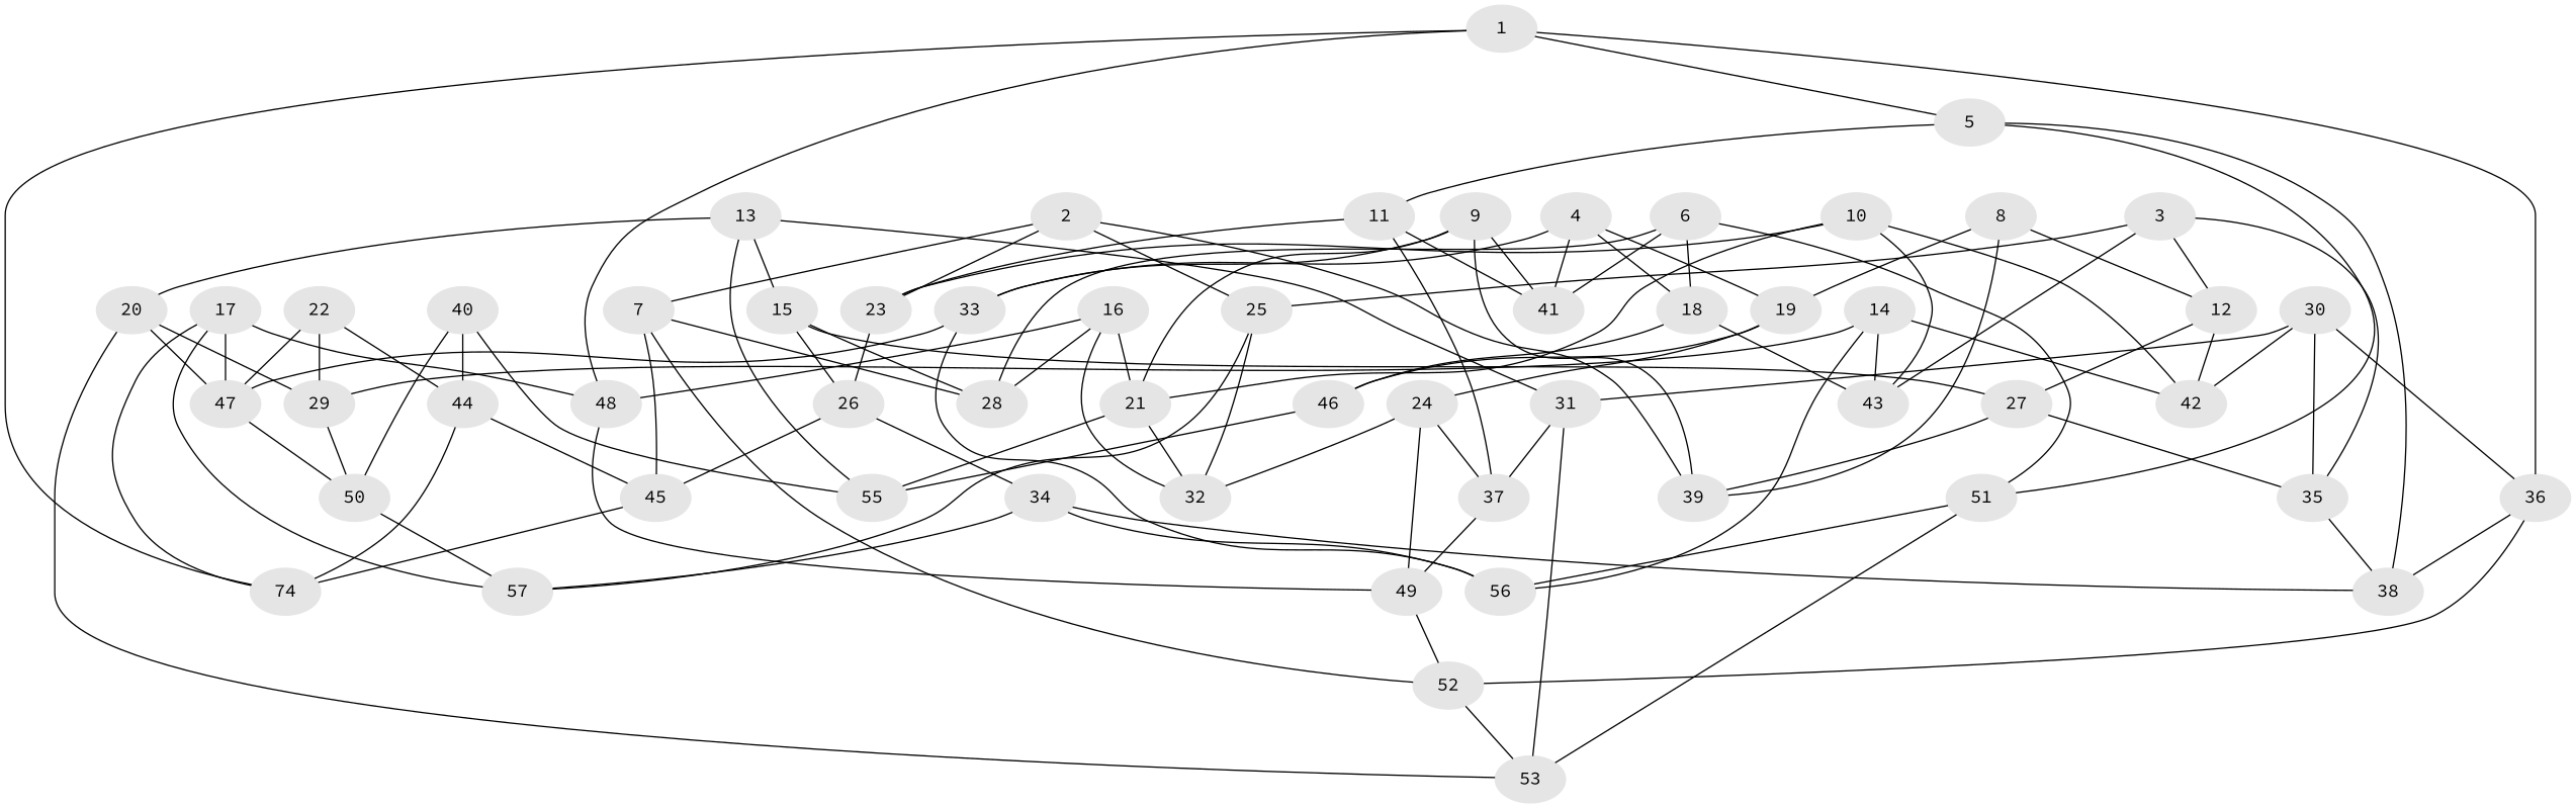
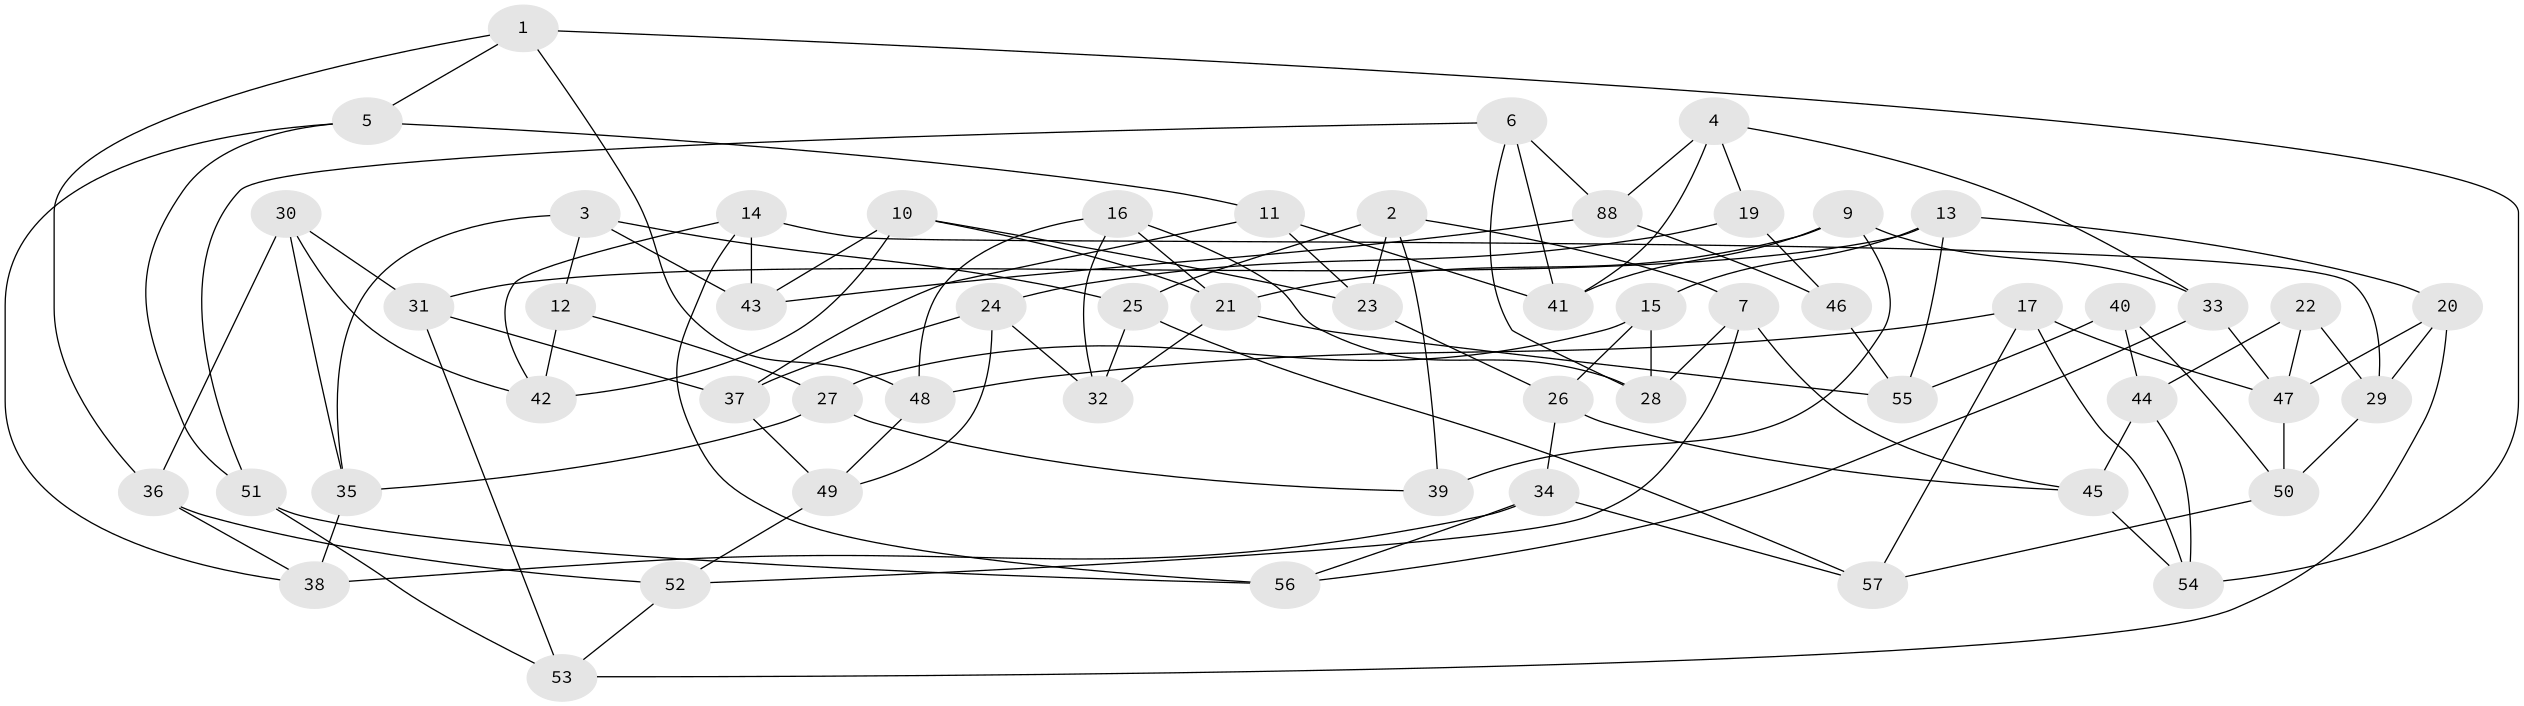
  graph {
    fontname="Source Code Pro"
    node [color=gray90 fontname="Source Code Pro" style=filled]
    edge [fontname="Source Code Pro"]
    1
    5
    36
    48
-   54 [label=74]
+   54
    11
    38
    51
    52
    49
    2
    7
    23
    25
    39
    28
    45
    26
    32
    57
    3
    12
    35
    43
    42
    27
    4
-   18
+   18 [label=88]
    19
    33
    41
    46
    24
    56
    47
    37
    53
    6
-   8
    40
    55
    44
    50
    9
    21
    10
    13
    15
    20
    31
    29
    14
    34
    16
    17
    22
    30
    1 -- 5
    1 -- 36
    1 -- 48
    1 -- 54
    5 -- 11
    5 -- 38
    5 -- 51
    36 -- 38
    36 -- 52
    48 -- 49
    11 -- 23
    11 -- 41
    11 -- 37
    51 -- 56
    51 -- 53
    52 -- 53
    49 -- 52
    2 -- 7
    2 -- 23
    2 -- 25
    2 -- 39
    7 -- 52
    7 -- 28
    7 -- 45
    23 -- 26
    25 -- 32
    25 -- 57
    45 -- 54
    26 -- 45
    26 -- 34
    3 -- 25
    3 -- 12
    3 -- 35
    3 -- 43
    12 -- 42
    12 -- 27
    35 -- 38
    27 -- 39
    27 -- 35
    4 -- 18
    4 -- 19
    4 -- 33
    4 -- 41
    18 -- 43
    18 -- 46
    19 -- 46
    19 -- 24
    33 -- 56
    33 -- 47
    46 -- 55
    24 -- 49
    24 -- 32
    24 -- 37
    47 -- 50
    37 -- 49
    6 -- 51
    6 -- 28
    6 -- 18
    6 -- 41
-   8 -- 39
-   8 -- 12
-   8 -- 19
    40 -- 55
    40 -- 44
    40 -- 50
    44 -- 54
    44 -- 45
    50 -- 57
    9 -- 39
    9 -- 33
    9 -- 41
    9 -- 21
    21 -- 32
    21 -- 55
    10 -- 23
    10 -- 43
    10 -- 42
    10 -- 21
    13 -- 55
    13 -- 15
    13 -- 20
    13 -- 31
    15 -- 28
    15 -- 26
    15 -- 27
    20 -- 47
    20 -- 53
    20 -- 29
    31 -- 37
    31 -- 53
    29 -- 50
    14 -- 43
    14 -- 42
    14 -- 56
    14 -- 29
    34 -- 38
    34 -- 57
    34 -- 56
    16 -- 48
    16 -- 28
    16 -- 32
    16 -- 21
    17 -- 48
    17 -- 54
    17 -- 57
    17 -- 47
    22 -- 47
    22 -- 44
    22 -- 29
    30 -- 36
    30 -- 35
    30 -- 42
    30 -- 31
  }
